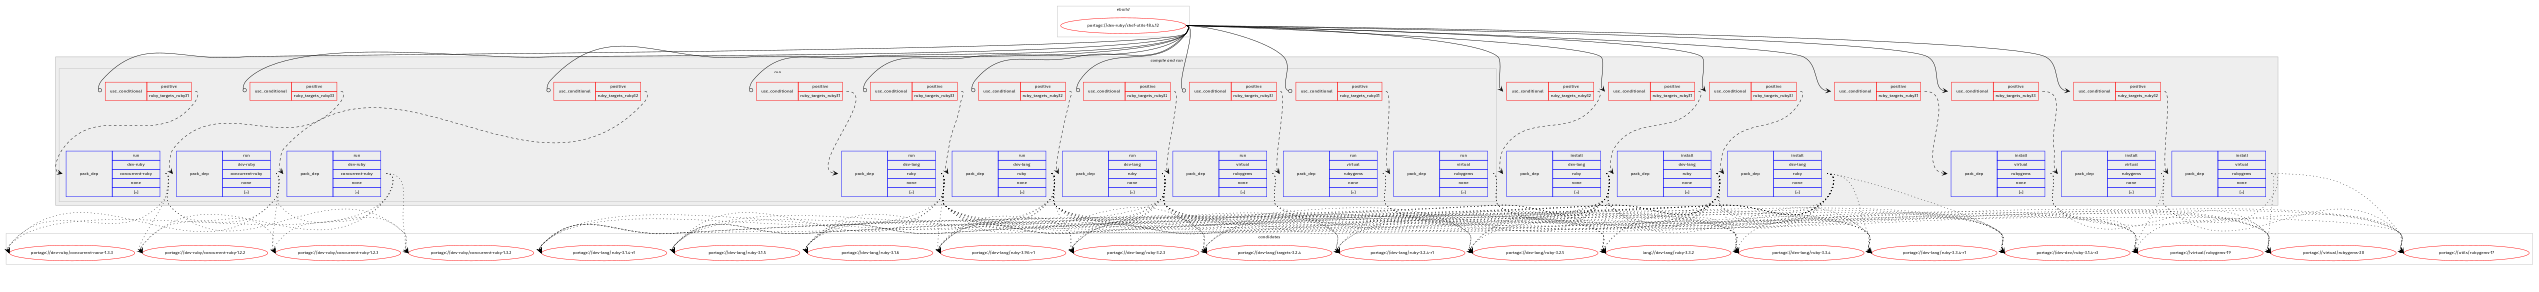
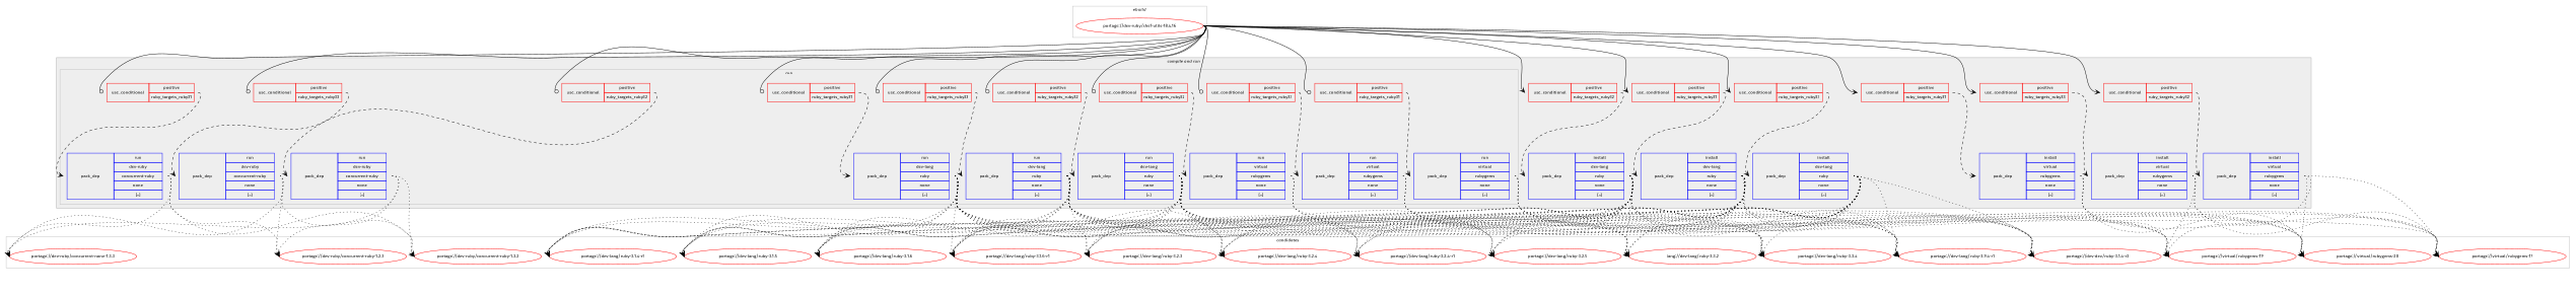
  digraph {
    compound=true
    concentrate=true
    fontname="Fira Sans"
    fontsize=10
    newrank=true
    rankdir=TB
    ranksep=1.5
    node [color=red fontname="Fira Sans" fontsize=10 shape=none]
    edge [arrowhead=vee fontname="Fira Sans" headport=w style=dotted tailport=e weight=100]
-   n1 [label="portage://dev-ruby/chef-utils-18.4.12" width=4 shape=""]
+   n1 [label="portage://dev-ruby/chef-utils-18.4.16" width=4 shape=""]
    n2 [color=blue label=<<TABLE BORDER="0" CELLBORDER="1" CELLSPACING="0" CELLPADDING="4" WIDTH="220"><TR><TD ROWSPAN="6" CELLPADDING="30">pack_dep</TD></TR><TR><TD WIDTH="110">install</TD></TR><TR><TD>dev-lang</TD></TR><TR><TD>ruby</TD></TR><TR><TD>none</TD></TR><TR><TD>[,,]</TD></TR></TABLE>>]
    n3 [label=<<TABLE BORDER="0" CELLBORDER="1" CELLSPACING="0" CELLPADDING="4"><TR><TD ROWSPAN="3" CELLPADDING="10">use_conditional</TD></TR><TR><TD>positive</TD></TR><TR><TD>ruby_targets_ruby31</TD></TR></TABLE>>]
    n4 [color=blue label=<<TABLE BORDER="0" CELLBORDER="1" CELLSPACING="0" CELLPADDING="4" WIDTH="220"><TR><TD ROWSPAN="6" CELLPADDING="30">pack_dep</TD></TR><TR><TD WIDTH="110">install</TD></TR><TR><TD>virtual</TD></TR><TR><TD>rubygems</TD></TR><TR><TD>none</TD></TR><TR><TD>[,,]</TD></TR></TABLE>>]
    n5 [label=<<TABLE BORDER="0" CELLBORDER="1" CELLSPACING="0" CELLPADDING="4"><TR><TD ROWSPAN="3" CELLPADDING="10">use_conditional</TD></TR><TR><TD>positive</TD></TR><TR><TD>ruby_targets_ruby31</TD></TR></TABLE>>]
    n6 [color=blue label=<<TABLE BORDER="0" CELLBORDER="1" CELLSPACING="0" CELLPADDING="4" WIDTH="220"><TR><TD ROWSPAN="6" CELLPADDING="30">pack_dep</TD></TR><TR><TD WIDTH="110">install</TD></TR><TR><TD>dev-lang</TD></TR><TR><TD>ruby</TD></TR><TR><TD>none</TD></TR><TR><TD>[,,]</TD></TR></TABLE>>]
    n7 [label=<<TABLE BORDER="0" CELLBORDER="1" CELLSPACING="0" CELLPADDING="4"><TR><TD ROWSPAN="3" CELLPADDING="10">use_conditional</TD></TR><TR><TD>positive</TD></TR><TR><TD>ruby_targets_ruby32</TD></TR></TABLE>>]
    n8 [color=blue label=<<TABLE BORDER="0" CELLBORDER="1" CELLSPACING="0" CELLPADDING="4" WIDTH="220"><TR><TD ROWSPAN="6" CELLPADDING="30">pack_dep</TD></TR><TR><TD WIDTH="110">install</TD></TR><TR><TD>virtual</TD></TR><TR><TD>rubygems</TD></TR><TR><TD>none</TD></TR><TR><TD>[,,]</TD></TR></TABLE>>]
    n9 [label=<<TABLE BORDER="0" CELLBORDER="1" CELLSPACING="0" CELLPADDING="4"><TR><TD ROWSPAN="3" CELLPADDING="10">use_conditional</TD></TR><TR><TD>positive</TD></TR><TR><TD>ruby_targets_ruby32</TD></TR></TABLE>>]
    n10 [color=blue label=<<TABLE BORDER="0" CELLBORDER="1" CELLSPACING="0" CELLPADDING="4" WIDTH="220"><TR><TD ROWSPAN="6" CELLPADDING="30">pack_dep</TD></TR><TR><TD WIDTH="110">install</TD></TR><TR><TD>dev-lang</TD></TR><TR><TD>ruby</TD></TR><TR><TD>none</TD></TR><TR><TD>[,,]</TD></TR></TABLE>>]
    n11 [label=<<TABLE BORDER="0" CELLBORDER="1" CELLSPACING="0" CELLPADDING="4"><TR><TD ROWSPAN="3" CELLPADDING="10">use_conditional</TD></TR><TR><TD>positive</TD></TR><TR><TD>ruby_targets_ruby33</TD></TR></TABLE>>]
    n12 [color=blue label=<<TABLE BORDER="0" CELLBORDER="1" CELLSPACING="0" CELLPADDING="4" WIDTH="220"><TR><TD ROWSPAN="6" CELLPADDING="30">pack_dep</TD></TR><TR><TD WIDTH="110">install</TD></TR><TR><TD>virtual</TD></TR><TR><TD>rubygems</TD></TR><TR><TD>none</TD></TR><TR><TD>[,,]</TD></TR></TABLE>>]
    n13 [label=<<TABLE BORDER="0" CELLBORDER="1" CELLSPACING="0" CELLPADDING="4"><TR><TD ROWSPAN="3" CELLPADDING="10">use_conditional</TD></TR><TR><TD>positive</TD></TR><TR><TD>ruby_targets_ruby33</TD></TR></TABLE>>]
    n14 [color=blue label=<<TABLE BORDER="0" CELLBORDER="1" CELLSPACING="0" CELLPADDING="4" WIDTH="220"><TR><TD ROWSPAN="6" CELLPADDING="30">pack_dep</TD></TR><TR><TD WIDTH="110">run</TD></TR><TR><TD>dev-lang</TD></TR><TR><TD>ruby</TD></TR><TR><TD>none</TD></TR><TR><TD>[,,]</TD></TR></TABLE>>]
    n15 [label=<<TABLE BORDER="0" CELLBORDER="1" CELLSPACING="0" CELLPADDING="4"><TR><TD ROWSPAN="3" CELLPADDING="10">use_conditional</TD></TR><TR><TD>positive</TD></TR><TR><TD>ruby_targets_ruby31</TD></TR></TABLE>>]
    n16 [color=blue label=<<TABLE BORDER="0" CELLBORDER="1" CELLSPACING="0" CELLPADDING="4" WIDTH="220"><TR><TD ROWSPAN="6" CELLPADDING="30">pack_dep</TD></TR><TR><TD WIDTH="110">run</TD></TR><TR><TD>dev-ruby</TD></TR><TR><TD>concurrent-ruby</TD></TR><TR><TD>none</TD></TR><TR><TD>[,,]</TD></TR></TABLE>>]
    n17 [label=<<TABLE BORDER="0" CELLBORDER="1" CELLSPACING="0" CELLPADDING="4"><TR><TD ROWSPAN="3" CELLPADDING="10">use_conditional</TD></TR><TR><TD>positive</TD></TR><TR><TD>ruby_targets_ruby31</TD></TR></TABLE>>]
    n18 [color=blue label=<<TABLE BORDER="0" CELLBORDER="1" CELLSPACING="0" CELLPADDING="4" WIDTH="220"><TR><TD ROWSPAN="6" CELLPADDING="30">pack_dep</TD></TR><TR><TD WIDTH="110">run</TD></TR><TR><TD>virtual</TD></TR><TR><TD>rubygems</TD></TR><TR><TD>none</TD></TR><TR><TD>[,,]</TD></TR></TABLE>>]
    n19 [label=<<TABLE BORDER="0" CELLBORDER="1" CELLSPACING="0" CELLPADDING="4"><TR><TD ROWSPAN="3" CELLPADDING="10">use_conditional</TD></TR><TR><TD>positive</TD></TR><TR><TD>ruby_targets_ruby32</TD></TR></TABLE>>]
    n20 [color=blue label=<<TABLE BORDER="0" CELLBORDER="1" CELLSPACING="0" CELLPADDING="4" WIDTH="220"><TR><TD ROWSPAN="6" CELLPADDING="30">pack_dep</TD></TR><TR><TD WIDTH="110">run</TD></TR><TR><TD>virtual</TD></TR><TR><TD>rubygems</TD></TR><TR><TD>none</TD></TR><TR><TD>[,,]</TD></TR></TABLE>>]
    n21 [label=<<TABLE BORDER="0" CELLBORDER="1" CELLSPACING="0" CELLPADDING="4"><TR><TD ROWSPAN="3" CELLPADDING="10">use_conditional</TD></TR><TR><TD>positive</TD></TR><TR><TD>ruby_targets_ruby31</TD></TR></TABLE>>]
    n22 [color=blue label=<<TABLE BORDER="0" CELLBORDER="1" CELLSPACING="0" CELLPADDING="4" WIDTH="220"><TR><TD ROWSPAN="6" CELLPADDING="30">pack_dep</TD></TR><TR><TD WIDTH="110">run</TD></TR><TR><TD>dev-lang</TD></TR><TR><TD>ruby</TD></TR><TR><TD>none</TD></TR><TR><TD>[,,]</TD></TR></TABLE>>]
    n23 [label=<<TABLE BORDER="0" CELLBORDER="1" CELLSPACING="0" CELLPADDING="4"><TR><TD ROWSPAN="3" CELLPADDING="10">use_conditional</TD></TR><TR><TD>positive</TD></TR><TR><TD>ruby_targets_ruby32</TD></TR></TABLE>>]
    n24 [color=blue label=<<TABLE BORDER="0" CELLBORDER="1" CELLSPACING="0" CELLPADDING="4" WIDTH="220"><TR><TD ROWSPAN="6" CELLPADDING="30">pack_dep</TD></TR><TR><TD WIDTH="110">run</TD></TR><TR><TD>dev-ruby</TD></TR><TR><TD>concurrent-ruby</TD></TR><TR><TD>none</TD></TR><TR><TD>[,,]</TD></TR></TABLE>>]
    n25 [label=<<TABLE BORDER="0" CELLBORDER="1" CELLSPACING="0" CELLPADDING="4"><TR><TD ROWSPAN="3" CELLPADDING="10">use_conditional</TD></TR><TR><TD>positive</TD></TR><TR><TD>ruby_targets_ruby32</TD></TR></TABLE>>]
    n26 [color=blue label=<<TABLE BORDER="0" CELLBORDER="1" CELLSPACING="0" CELLPADDING="4" WIDTH="220"><TR><TD ROWSPAN="6" CELLPADDING="30">pack_dep</TD></TR><TR><TD WIDTH="110">run</TD></TR><TR><TD>dev-lang</TD></TR><TR><TD>ruby</TD></TR><TR><TD>none</TD></TR><TR><TD>[,,]</TD></TR></TABLE>>]
    n27 [label=<<TABLE BORDER="0" CELLBORDER="1" CELLSPACING="0" CELLPADDING="4"><TR><TD ROWSPAN="3" CELLPADDING="10">use_conditional</TD></TR><TR><TD>positive</TD></TR><TR><TD>ruby_targets_ruby33</TD></TR></TABLE>>]
    n28 [color=blue label=<<TABLE BORDER="0" CELLBORDER="1" CELLSPACING="0" CELLPADDING="4" WIDTH="220"><TR><TD ROWSPAN="6" CELLPADDING="30">pack_dep</TD></TR><TR><TD WIDTH="110">run</TD></TR><TR><TD>dev-ruby</TD></TR><TR><TD>concurrent-ruby</TD></TR><TR><TD>none</TD></TR><TR><TD>[,,]</TD></TR></TABLE>>]
    n29 [label=<<TABLE BORDER="0" CELLBORDER="1" CELLSPACING="0" CELLPADDING="4"><TR><TD ROWSPAN="3" CELLPADDING="10">use_conditional</TD></TR><TR><TD>positive</TD></TR><TR><TD>ruby_targets_ruby33</TD></TR></TABLE>>]
    n30 [color=blue label=<<TABLE BORDER="0" CELLBORDER="1" CELLSPACING="0" CELLPADDING="4" WIDTH="220"><TR><TD ROWSPAN="6" CELLPADDING="30">pack_dep</TD></TR><TR><TD WIDTH="110">run</TD></TR><TR><TD>virtual</TD></TR><TR><TD>rubygems</TD></TR><TR><TD>none</TD></TR><TR><TD>[,,]</TD></TR></TABLE>>]
    n31 [label=<<TABLE BORDER="0" CELLBORDER="1" CELLSPACING="0" CELLPADDING="4"><TR><TD ROWSPAN="3" CELLPADDING="10">use_conditional</TD></TR><TR><TD>positive</TD></TR><TR><TD>ruby_targets_ruby33</TD></TR></TABLE>>]
-   n32 [label="portage://dev-lang/ruby-3.3.4-r1" width=4 shape=""]
+   n32 [label="portage://dev-lang/ruby-3.9.4-r1" width=4 shape=""]
    n33 [label="portage://dev-lang/ruby-3.3.4" width=4 shape=""]
    n34 [label="lang://dev-lang/ruby-3.3.2" width=4 shape=""]
    n35 [label="portage://dev-lang/ruby-3.2.5" width=4 shape=""]
    n36 [label="portage://dev-lang/ruby-3.2.4-r1" width=4 shape=""]
-   n37 [label="portage://dev-lang/targets-3.2.4" width=4 shape=""]
+   n37 [label="portage://dev-lang/ruby-3.2.4" width=4 shape=""]
    n38 [label="portage://dev-lang/ruby-3.2.3" width=4 shape=""]
-   n39 [label="portage://dev-lang/ruby-3.9.6-r1" width=4 shape=""]
+   n39 [label="portage://dev-lang/ruby-3.1.6-r1" width=4 shape=""]
    n40 [label="portage://dev-lang/ruby-3.1.6" width=4 shape=""]
    n41 [label="portage://dev-lang/ruby-3.1.5" width=4 shape=""]
    n42 [label="portage://dev-lang/ruby-3.1.4-r5" width=4 shape=""]
    n43 [label="portage://dev-dev/ruby-3.1.4-r3" width=4 shape=""]
    n44 [label="portage://virtual/rubygems-20" width=4 shape=""]
    n45 [label="portage://virtual/rubygems-19" width=4 shape=""]
-   n46 [label="portage://utils/rubygems-17" width=4 shape=""]
+   n46 [label="portage://virtual/rubygems-17" width=4 shape=""]
    n47 [label="portage://dev-ruby/concurrent-none-1.3.3" width=4 shape=""]
    n48 [label="portage://dev-ruby/concurrent-ruby-1.3.2" width=4 shape=""]
    n49 [label="portage://dev-ruby/concurrent-ruby-1.2.3" width=4 shape=""]
-   n50 [label="portage://dev-ruby/concurrent-ruby-1.2.2" width=4 shape=""]
    subgraph cluster_1 {
      color=gray
      label=<<i>ebuild</i>>
      n1
    }
    subgraph cluster_2 {
      color=gray
      label=<<i>dependencies</i>>
      subgraph cluster_3 {
        color=gray
        fillcolor="#eeeeee"
        label=<<i>compile</i>>
        style=filled
        subgraph sub_4 {
          color=gray
          fillcolor="#eeeeee"
          label=<<i>compile</i>>
          style=filled
          n3
          subgraph sub_5 {
            color=gray
            fillcolor="#eeeeee"
            label=<<i>compile</i>>
            style=filled
            n2
          }
        }
        subgraph sub_6 {
          color=gray
          fillcolor="#eeeeee"
          label=<<i>compile</i>>
          style=filled
          n5
          subgraph sub_7 {
            color=gray
            fillcolor="#eeeeee"
            label=<<i>compile</i>>
            style=filled
            n4
          }
        }
        subgraph sub_8 {
          color=gray
          fillcolor="#eeeeee"
          label=<<i>compile</i>>
          style=filled
          n7
          subgraph sub_9 {
            color=gray
            fillcolor="#eeeeee"
            label=<<i>compile</i>>
            style=filled
            n6
          }
        }
        subgraph sub_10 {
          color=gray
          fillcolor="#eeeeee"
          label=<<i>compile</i>>
          style=filled
          n9
          subgraph sub_11 {
            color=gray
            fillcolor="#eeeeee"
            label=<<i>compile</i>>
            style=filled
            n8
          }
        }
        subgraph sub_12 {
          color=gray
          fillcolor="#eeeeee"
          label=<<i>compile</i>>
          style=filled
          n11
          subgraph sub_13 {
            color=gray
            fillcolor="#eeeeee"
            label=<<i>compile</i>>
            style=filled
            n10
          }
        }
        subgraph sub_14 {
          color=gray
          fillcolor="#eeeeee"
          label=<<i>compile</i>>
          style=filled
          n13
          subgraph sub_15 {
            color=gray
            fillcolor="#eeeeee"
            label=<<i>compile</i>>
            style=filled
            n12
          }
        }
      }
      subgraph cluster_16 {
        color=gray
        fillcolor="#eeeeee"
        label=<<i>compile and run</i>>
        style=filled
      }
      subgraph cluster_17 {
        color=gray
        fillcolor="#eeeeee"
        label=<<i>run</i>>
        style=filled
        subgraph sub_18 {
          color=gray
          fillcolor="#eeeeee"
          label=<<i>run</i>>
          style=filled
          n15
          subgraph sub_19 {
            color=gray
            fillcolor="#eeeeee"
            label=<<i>run</i>>
            style=filled
            n14
          }
        }
        subgraph sub_20 {
          color=gray
          fillcolor="#eeeeee"
          label=<<i>run</i>>
          style=filled
          n17
          subgraph sub_21 {
            color=gray
            fillcolor="#eeeeee"
            label=<<i>run</i>>
            style=filled
            n16
          }
        }
        subgraph sub_22 {
          color=gray
          fillcolor="#eeeeee"
          label=<<i>run</i>>
          style=filled
          n19
          subgraph sub_23 {
            color=gray
            fillcolor="#eeeeee"
            label=<<i>run</i>>
            style=filled
            n18
          }
        }
        subgraph sub_24 {
          color=gray
          fillcolor="#eeeeee"
          label=<<i>run</i>>
          style=filled
          n21
          subgraph sub_25 {
            color=gray
            fillcolor="#eeeeee"
            label=<<i>run</i>>
            style=filled
            n20
          }
        }
        subgraph sub_26 {
          color=gray
          fillcolor="#eeeeee"
          label=<<i>run</i>>
          style=filled
          n23
          subgraph sub_27 {
            color=gray
            fillcolor="#eeeeee"
            label=<<i>run</i>>
            style=filled
            n22
          }
        }
        subgraph sub_28 {
          color=gray
          fillcolor="#eeeeee"
          label=<<i>run</i>>
          style=filled
          n25
          subgraph sub_29 {
            color=gray
            fillcolor="#eeeeee"
            label=<<i>run</i>>
            style=filled
            n24
          }
        }
        subgraph sub_30 {
          color=gray
          fillcolor="#eeeeee"
          label=<<i>run</i>>
          style=filled
          n27
          subgraph sub_31 {
            color=gray
            fillcolor="#eeeeee"
            label=<<i>run</i>>
            style=filled
            n26
          }
        }
        subgraph sub_32 {
          color=gray
          fillcolor="#eeeeee"
          label=<<i>run</i>>
          style=filled
          n29
          subgraph sub_33 {
            color=gray
            fillcolor="#eeeeee"
            label=<<i>run</i>>
            style=filled
            n28
          }
        }
        subgraph sub_34 {
          color=gray
          fillcolor="#eeeeee"
          label=<<i>run</i>>
          style=filled
          n31
          subgraph sub_35 {
            color=gray
            fillcolor="#eeeeee"
            label=<<i>run</i>>
            style=filled
            n30
          }
        }
      }
    }
    subgraph cluster_36 {
      color=gray
      label=<<i>candidates</i>>
      rank=same
      subgraph sub_37 {
        color=black
        label=<<i>candidates</i>>
        nodesep=1
        rank=same
        n32
        n33
        n34
        n35
        n36
        n37
        n38
        n39
        n40
        n41
        n42
        n43
      }
      subgraph sub_38 {
        color=black
        label=<<i>candidates</i>>
        nodesep=1
        rank=same
        n32
        n33
        n34
        n35
        n36
        n37
        n38
        n39
        n40
        n41
        n42
        n43
      }
      subgraph sub_39 {
        color=black
        label=<<i>candidates</i>>
        nodesep=1
        rank=same
        n44
        n45
        n46
      }
      subgraph sub_40 {
        color=black
        label=<<i>candidates</i>>
        nodesep=1
        rank=same
        n44
        n45
        n46
      }
      subgraph sub_41 {
        color=black
        label=<<i>candidates</i>>
        nodesep=1
        rank=same
        n32
        n33
        n34
        n35
        n36
        n37
        n38
        n39
        n40
        n41
        n42
        n43
      }
      subgraph sub_42 {
        color=black
        label=<<i>candidates</i>>
        nodesep=1
        rank=same
        n44
        n45
        n46
      }
      subgraph sub_43 {
        color=black
        label=<<i>candidates</i>>
        nodesep=1
        rank=same
        n32
        n33
        n34
        n35
        n36
        n37
        n38
        n39
        n40
        n41
        n42
        n43
      }
      subgraph sub_44 {
        color=black
        label=<<i>candidates</i>>
        nodesep=1
        rank=same
        n47
        n48
        n49
-       n50
      }
      subgraph sub_45 {
        color=black
        label=<<i>candidates</i>>
        nodesep=1
        rank=same
        n44
        n45
        n46
      }
      subgraph sub_46 {
        color=black
        label=<<i>candidates</i>>
        nodesep=1
        rank=same
        n32
        n33
        n34
        n35
        n36
        n37
        n38
        n39
        n40
        n41
        n42
        n43
      }
      subgraph sub_47 {
        color=black
        label=<<i>candidates</i>>
        nodesep=1
        rank=same
        n47
        n48
        n49
-       n50
      }
      subgraph sub_48 {
        color=black
        label=<<i>candidates</i>>
        nodesep=1
        rank=same
        n44
        n45
        n46
      }
      subgraph sub_49 {
        color=black
        label=<<i>candidates</i>>
        nodesep=1
        rank=same
        n32
        n33
        n34
        n35
        n36
        n37
        n38
        n39
        n40
        n41
        n42
        n43
      }
      subgraph sub_50 {
        color=black
        label=<<i>candidates</i>>
        nodesep=1
        rank=same
        n47
        n48
        n49
-       n50
      }
      subgraph sub_51 {
        color=black
        label=<<i>candidates</i>>
        nodesep=1
        rank=same
        n44
        n45
        n46
      }
    }
    n1 -> n3 [style=solid weight=20]
    n1 -> n5 [style=solid weight=20]
    n1 -> n7 [style=solid weight=20]
    n1 -> n9 [style=solid weight=20]
    n1 -> n11 [style=solid weight=20]
    n1 -> n13 [style=solid weight=20]
    n1 -> n15 [arrowhead=odot style=solid weight=20]
    n1 -> n17 [arrowhead=odot style=solid weight=20]
    n1 -> n19 [arrowhead=odot style=solid weight=20]
    n1 -> n21 [arrowhead=odot style=solid weight=20]
    n1 -> n23 [arrowhead=odot style=solid weight=20]
    n1 -> n25 [arrowhead=odot style=solid weight=20]
    n1 -> n27 [arrowhead=odot style=solid weight=20]
    n1 -> n29 [arrowhead=odot style=solid weight=20]
    n1 -> n31 [arrowhead=odot style=solid weight=20]
    n2 -> n32
    n2 -> n33
    n2 -> n34
    n2 -> n35
    n2 -> n36
    n2 -> n37
    n2 -> n38
    n2 -> n39
    n2 -> n40
    n2 -> n41
    n2 -> n42
    n2 -> n43
    n3 -> n2 [style=dashed weight=20]
    n4 -> n44
    n4 -> n45
    n4 -> n46
    n5 -> n4 [style=dashed weight=20]
    n6 -> n32
    n6 -> n33
    n6 -> n34
    n6 -> n35
    n6 -> n36
    n6 -> n37
    n6 -> n38
    n6 -> n39
    n6 -> n40
    n6 -> n41
    n6 -> n42
    n6 -> n43
    n7 -> n6 [style=dashed weight=20]
    n8 -> n44
    n8 -> n45
    n8 -> n46
    n9 -> n8 [style=dashed weight=20]
    n10 -> n32
    n10 -> n33
    n10 -> n34
    n10 -> n35
    n10 -> n36
    n10 -> n37
    n10 -> n38
    n10 -> n39
    n10 -> n40
    n10 -> n41
    n10 -> n42
    n10 -> n43
    n11 -> n10 [style=dashed weight=20]
    n12 -> n44
    n12 -> n45
    n12 -> n46
    n13 -> n12 [style=dashed weight=20]
    n14 -> n32
    n14 -> n33
    n14 -> n34
    n14 -> n35
    n14 -> n36
    n14 -> n37
    n14 -> n38
    n14 -> n39
    n14 -> n40
    n14 -> n41
    n14 -> n42
    n14 -> n43
    n15 -> n14 [style=dashed weight=20]
    n16 -> n47
    n16 -> n48
    n16 -> n49
-   n16 -> n50
    n17 -> n16 [style=dashed weight=20]
    n18 -> n44
    n18 -> n45
    n18 -> n46
    n19 -> n18 [style=dashed weight=20]
    n20 -> n44
    n20 -> n45
    n20 -> n46
    n21 -> n20 [style=dashed weight=20]
    n22 -> n32
    n22 -> n33
    n22 -> n34
    n22 -> n35
    n22 -> n36
    n22 -> n37
    n22 -> n38
    n22 -> n39
    n22 -> n40
    n22 -> n41
    n22 -> n42
    n22 -> n43
    n23 -> n22 [style=dashed weight=20]
    n24 -> n47
    n24 -> n48
    n24 -> n49
-   n24 -> n50
    n25 -> n24 [style=dashed weight=20]
    n26 -> n32
    n26 -> n33
    n26 -> n34
    n26 -> n35
    n26 -> n36
    n26 -> n37
    n26 -> n38
    n26 -> n39
    n26 -> n40
    n26 -> n41
    n26 -> n42
    n26 -> n43
    n27 -> n26 [style=dashed weight=20]
    n28 -> n47
    n28 -> n48
    n28 -> n49
-   n28 -> n50
    n29 -> n28 [style=dashed weight=20]
    n30 -> n44
    n30 -> n45
    n30 -> n46
    n31 -> n30 [style=dashed weight=20]
  }
